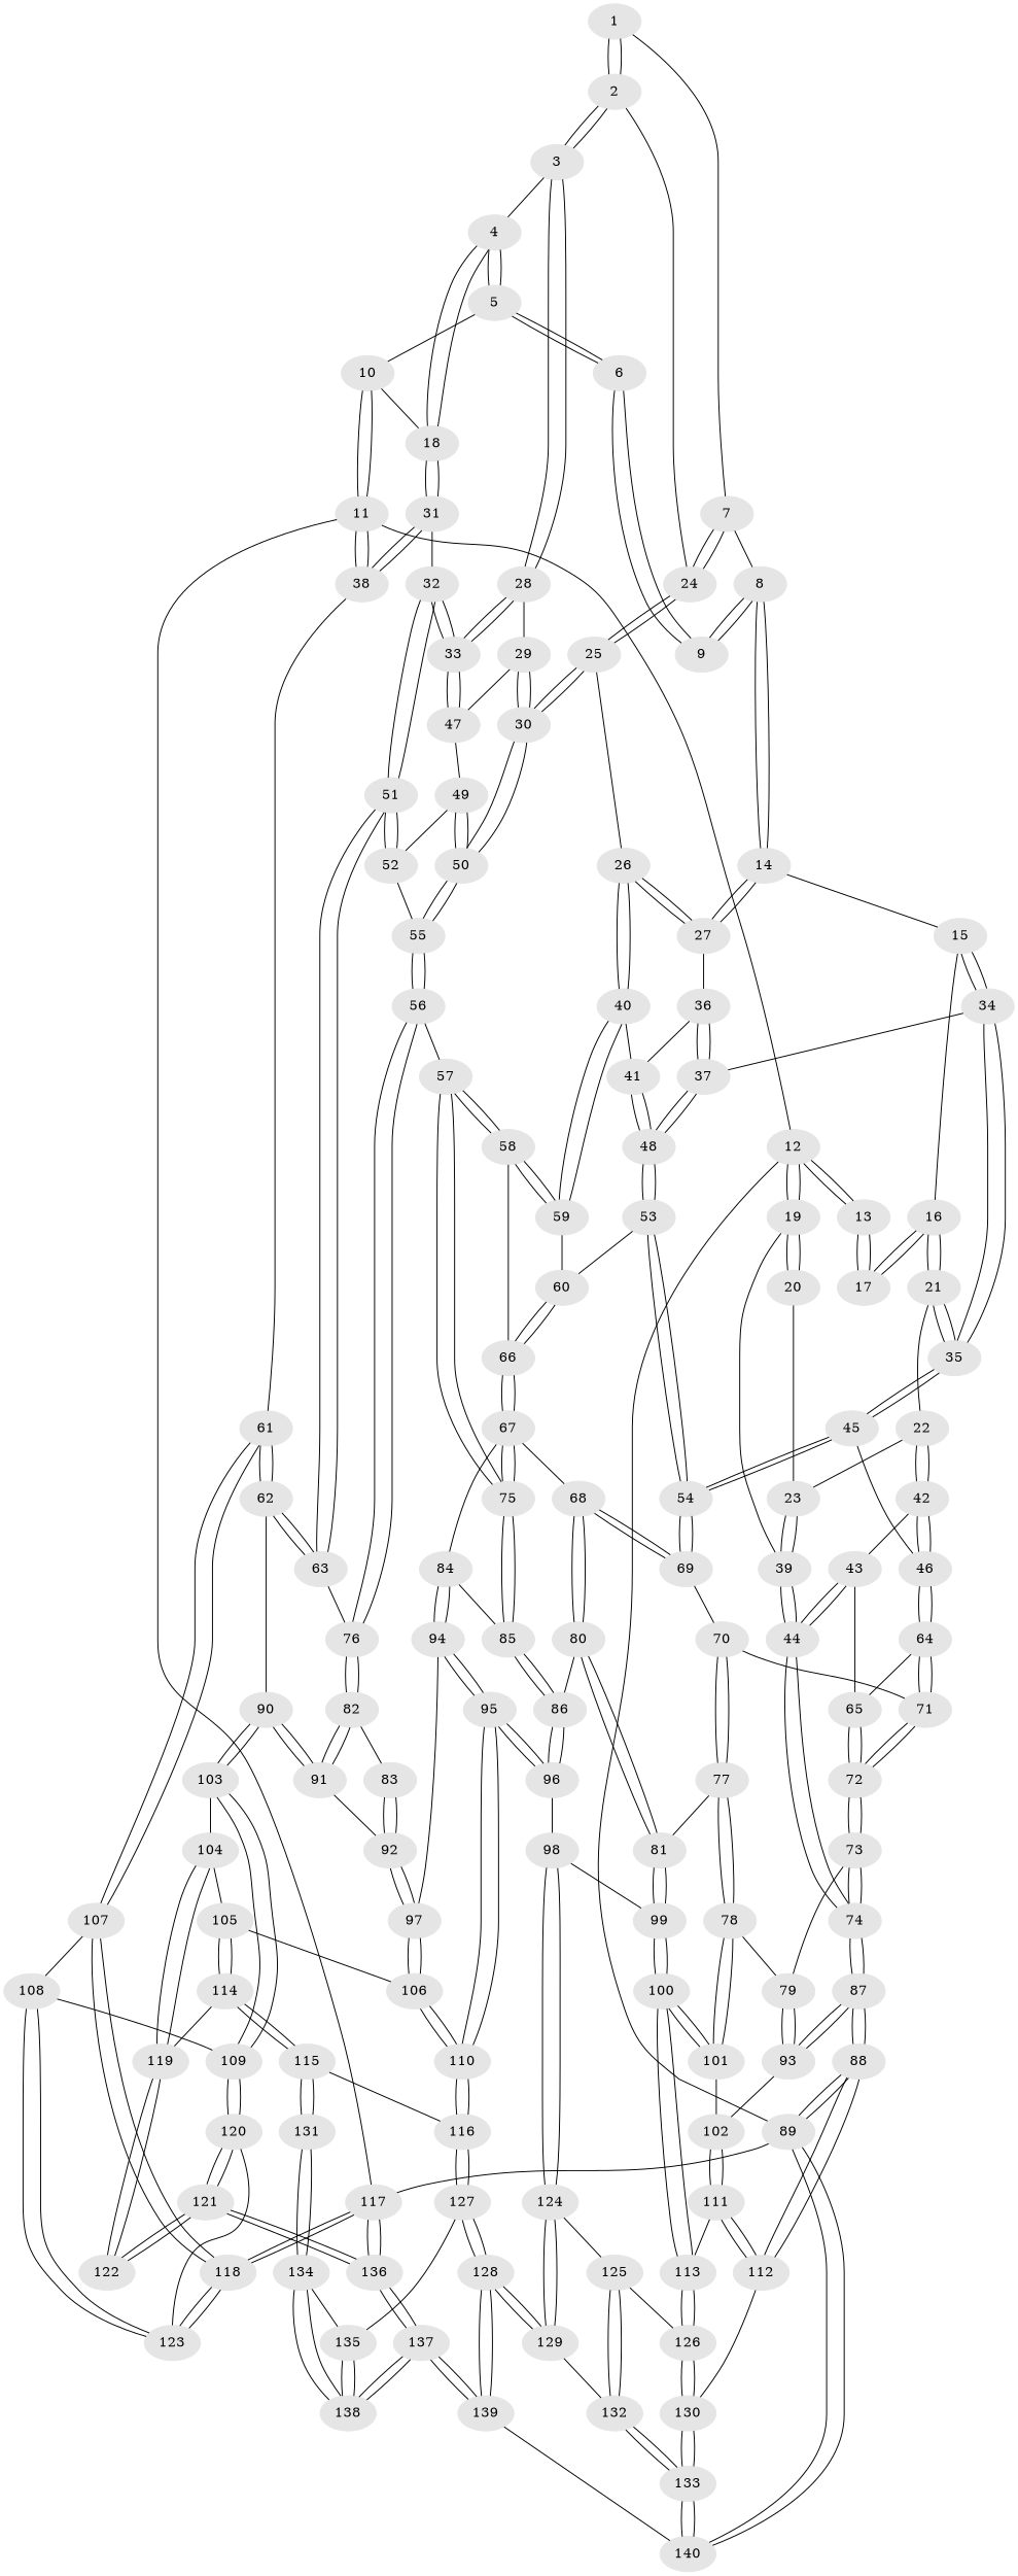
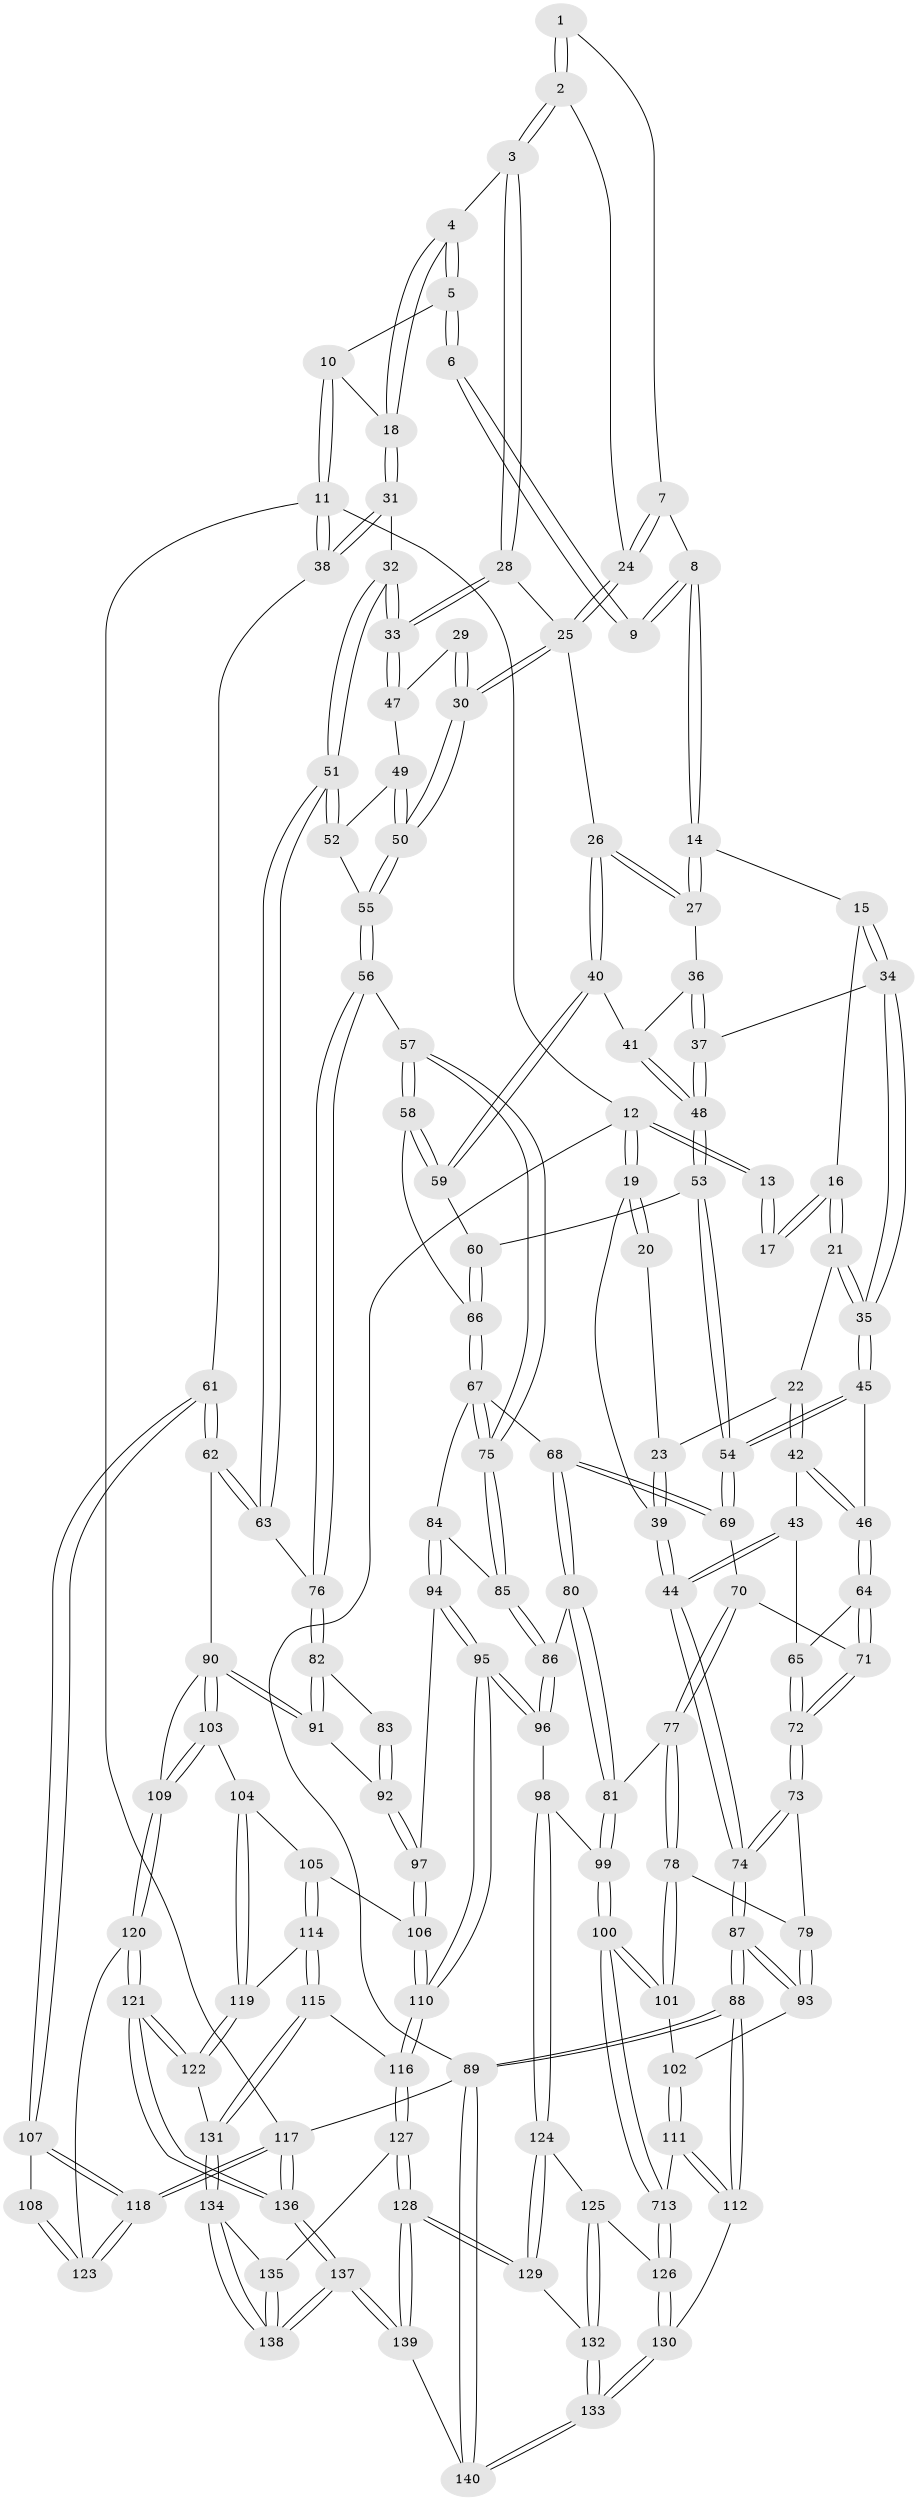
  graph {
    node [color=gray90 style=filled]
    1
    2
    7
    3
    24
    8
    4
    28
    25
    5
    18
    29
    33
    6
    10
    31
    9
    11
    14
    15
    27
    12
    38
    117
    13
    19
    89
    61
    118
    136
    17
    20
    39
    140
    16
    34
    36
    21
    35
    37
    22
    32
    23
    44
    42
    45
    43
    46
    26
    30
    40
    50
    41
    59
    47
    49
    55
    51
    52
    63
    48
    54
    53
    62
    107
    74
    60
    65
    64
    72
    87
    69
    71
    56
    76
    66
    70
    57
    58
    75
    82
    85
    67
    90
    108
    91
    103
    73
    68
    84
    80
    81
    86
    77
    78
    79
    93
    88
    83
    101
    99
    102
    96
    100
    92
    94
    97
    95
    98
    112
    130
    104
    109
    106
    111
    110
    116
    124
    125
    129
-   113
+   113 [label=713]
    126
    105
    119
    120
    114
    122
    115
    123
    121
    127
    133
    131
    134
    128
    135
    137
    132
    139
    138
    1 -- 2
    1 -- 2
    1 -- 7
    2 -- 3
    2 -- 3
    2 -- 24
    7 -- 24
    7 -- 24
    7 -- 8
    3 -- 4
    3 -- 28
    3 -- 28
    24 -- 25
    24 -- 25
    8 -- 9
    8 -- 9
    8 -- 14
    8 -- 14
    4 -- 5
    4 -- 5
    4 -- 18
    4 -- 18
-   28 -- 29
+   28 -- 25
    28 -- 33
    28 -- 33
    25 -- 26
    25 -- 30
    25 -- 30
    5 -- 6
    5 -- 6
    5 -- 10
    18 -- 31
    18 -- 31
    29 -- 30
    29 -- 30
    29 -- 47
    33 -- 47
    33 -- 47
    6 -- 9
    6 -- 9
    10 -- 18
    10 -- 11
    10 -- 11
    31 -- 38
    31 -- 38
    31 -- 32
    11 -- 12
    11 -- 38
    11 -- 38
    11 -- 117
    14 -- 15
    14 -- 27
    14 -- 27
    15 -- 16
    15 -- 34
    15 -- 34
    27 -- 36
    12 -- 13
    12 -- 13
    12 -- 19
    12 -- 19
    12 -- 89
    38 -- 61
    117 -- 118
    117 -- 118
    117 -- 136
    117 -- 136
    13 -- 17
    13 -- 17
    19 -- 20
    19 -- 20
    19 -- 39
    89 -- 117
    89 -- 140
    89 -- 140
    61 -- 62
    61 -- 62
    61 -- 107
    61 -- 107
    118 -- 123
    118 -- 123
    136 -- 137
    136 -- 137
    20 -- 23
    39 -- 44
    39 -- 44
    16 -- 17
    16 -- 17
    16 -- 21
    16 -- 21
    34 -- 35
    34 -- 35
    34 -- 37
    36 -- 37
    36 -- 37
    36 -- 41
    21 -- 35
    21 -- 35
    21 -- 22
    35 -- 45
    35 -- 45
    37 -- 48
    37 -- 48
    22 -- 23
    22 -- 42
    22 -- 42
    32 -- 33
    32 -- 33
    32 -- 51
    32 -- 51
    23 -- 39
    23 -- 39
    44 -- 74
    44 -- 74
    42 -- 43
    42 -- 46
    42 -- 46
    45 -- 46
    45 -- 54
    45 -- 54
    43 -- 44
    43 -- 44
    43 -- 65
    46 -- 64
    46 -- 64
    26 -- 27
    26 -- 27
    26 -- 40
    26 -- 40
    30 -- 50
    30 -- 50
    40 -- 41
    40 -- 59
    40 -- 59
    50 -- 55
    50 -- 55
    41 -- 48
    41 -- 48
    59 -- 60
    47 -- 49
    49 -- 50
    49 -- 50
    49 -- 52
    55 -- 56
    55 -- 56
    51 -- 52
    51 -- 52
    51 -- 63
    51 -- 63
    52 -- 55
    63 -- 76
    48 -- 53
    48 -- 53
    54 -- 69
    54 -- 69
    53 -- 54
    53 -- 54
    53 -- 60
    62 -- 63
    62 -- 63
    62 -- 90
    107 -- 118
    107 -- 118
    107 -- 108
    74 -- 87
    74 -- 87
    60 -- 66
    60 -- 66
    65 -- 72
    65 -- 72
    64 -- 65
    64 -- 71
    64 -- 71
    72 -- 73
    72 -- 73
    87 -- 93
    87 -- 93
    87 -- 88
    87 -- 88
    69 -- 70
    71 -- 72
    71 -- 72
    56 -- 76
    56 -- 76
    56 -- 57
    76 -- 82
    76 -- 82
    66 -- 67
    66 -- 67
    70 -- 71
    70 -- 77
    70 -- 77
    57 -- 58
    57 -- 58
    57 -- 75
    57 -- 75
    58 -- 59
    58 -- 59
    58 -- 66
    75 -- 85
    75 -- 85
    82 -- 91
    82 -- 91
    82 -- 83
    85 -- 86
    85 -- 86
    67 -- 75
    67 -- 75
    67 -- 68
    67 -- 84
    90 -- 91
    90 -- 91
    90 -- 103
    90 -- 103
-   108 -- 109
+   90 -- 109
    108 -- 123
    108 -- 123
    91 -- 92
    103 -- 104
    103 -- 109
    103 -- 109
    73 -- 74
    73 -- 74
    73 -- 79
    68 -- 69
    68 -- 69
    68 -- 80
    68 -- 80
    84 -- 85
    84 -- 94
    84 -- 94
    80 -- 81
    80 -- 81
    80 -- 86
    81 -- 99
    81 -- 99
    86 -- 96
    86 -- 96
    77 -- 81
    77 -- 78
    77 -- 78
    78 -- 79
    78 -- 101
    78 -- 101
    79 -- 93
    79 -- 93
    93 -- 102
    88 -- 89
    88 -- 89
    88 -- 112
    88 -- 112
    83 -- 92
    83 -- 92
    101 -- 102
    99 -- 100
    99 -- 100
    102 -- 111
    102 -- 111
    96 -- 98
    100 -- 101
    100 -- 101
    100 -- 113
    100 -- 113
    92 -- 97
    92 -- 97
    94 -- 97
    94 -- 95
    94 -- 95
    97 -- 106
    97 -- 106
    95 -- 96
    95 -- 96
    95 -- 110
    95 -- 110
    98 -- 99
    98 -- 124
    98 -- 124
    112 -- 130
    130 -- 133
    130 -- 133
    104 -- 105
    104 -- 119
    104 -- 119
    109 -- 120
    109 -- 120
    106 -- 110
    106 -- 110
    111 -- 112
    111 -- 112
    111 -- 113
    110 -- 116
    110 -- 116
    116 -- 127
    116 -- 127
    124 -- 125
    124 -- 129
    124 -- 129
    125 -- 126
    125 -- 132
    125 -- 132
    129 -- 132
    113 -- 126
    113 -- 126
    126 -- 130
    126 -- 130
    105 -- 106
    105 -- 114
    105 -- 114
    119 -- 122
    119 -- 122
    120 -- 123
    120 -- 121
    120 -- 121
    114 -- 119
    114 -- 115
    114 -- 115
+   122 -- 131
    115 -- 116
    115 -- 131
    115 -- 131
    121 -- 136
    121 -- 136
    121 -- 122
    121 -- 122
    127 -- 128
    127 -- 128
    127 -- 135
    133 -- 140
    133 -- 140
    131 -- 134
    131 -- 134
    134 -- 135
    134 -- 138
    134 -- 138
    128 -- 129
    128 -- 129
    128 -- 139
    128 -- 139
    135 -- 138
    135 -- 138
    137 -- 139
    137 -- 139
    137 -- 138
    137 -- 138
    132 -- 133
    132 -- 133
    139 -- 140
  }
